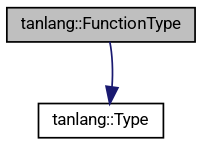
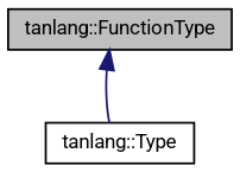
  digraph {
    fontname=Roboto
    node [color=black fontname=Roboto fontsize=10 shape=record style=filled]
    n1 [fillcolor=grey75 fontcolor=black height=0.2 label="tanlang::FunctionType" width=0.4]
    n2 [fillcolor=white height=0.2 label="tanlang::Type" width=0.4]
-   n2 -> n1 [color=midnightblue dir=back fontname=Roboto fontsize=10 labelfontname=Helvetica labelfontsize=10 style=solid]
+   n1 -> n2 [color=midnightblue dir=back fontname=Roboto fontsize=10 labelfontname=Helvetica labelfontsize=10 style=solid]
  }
